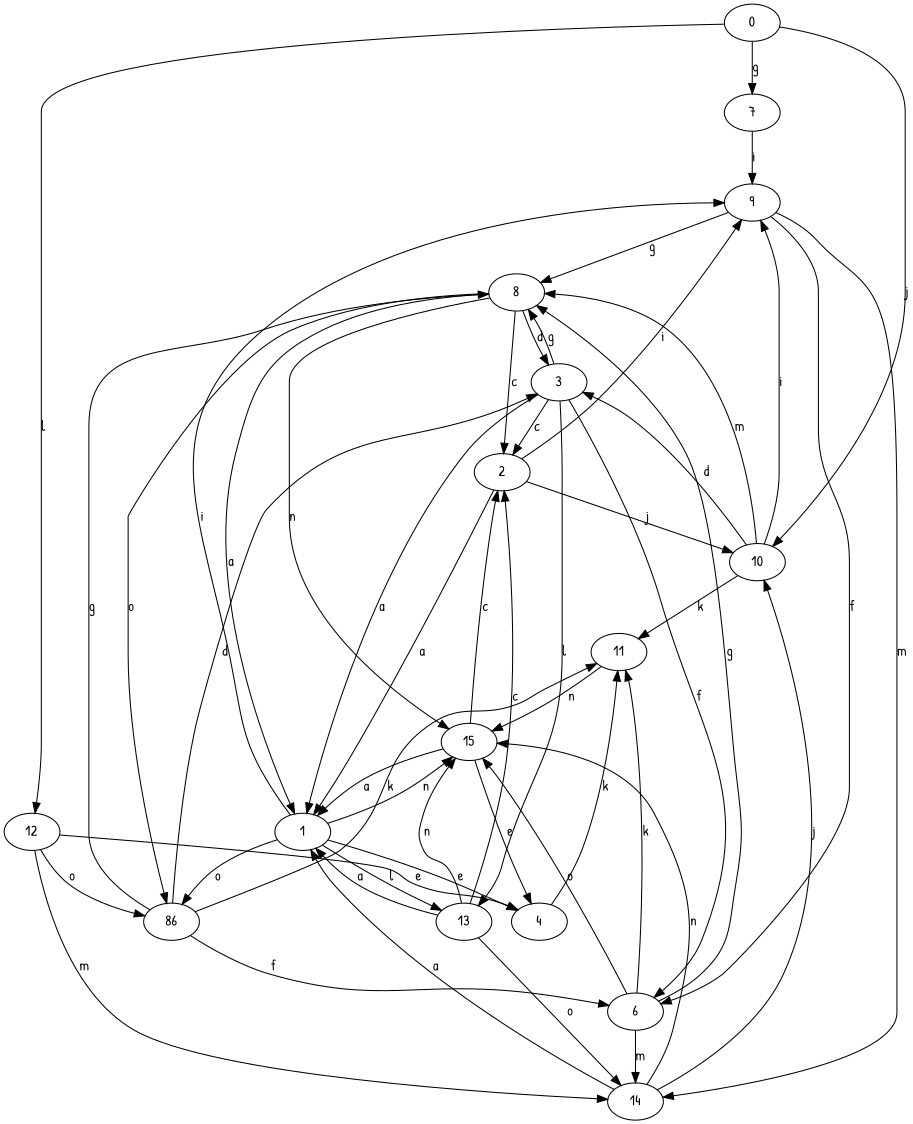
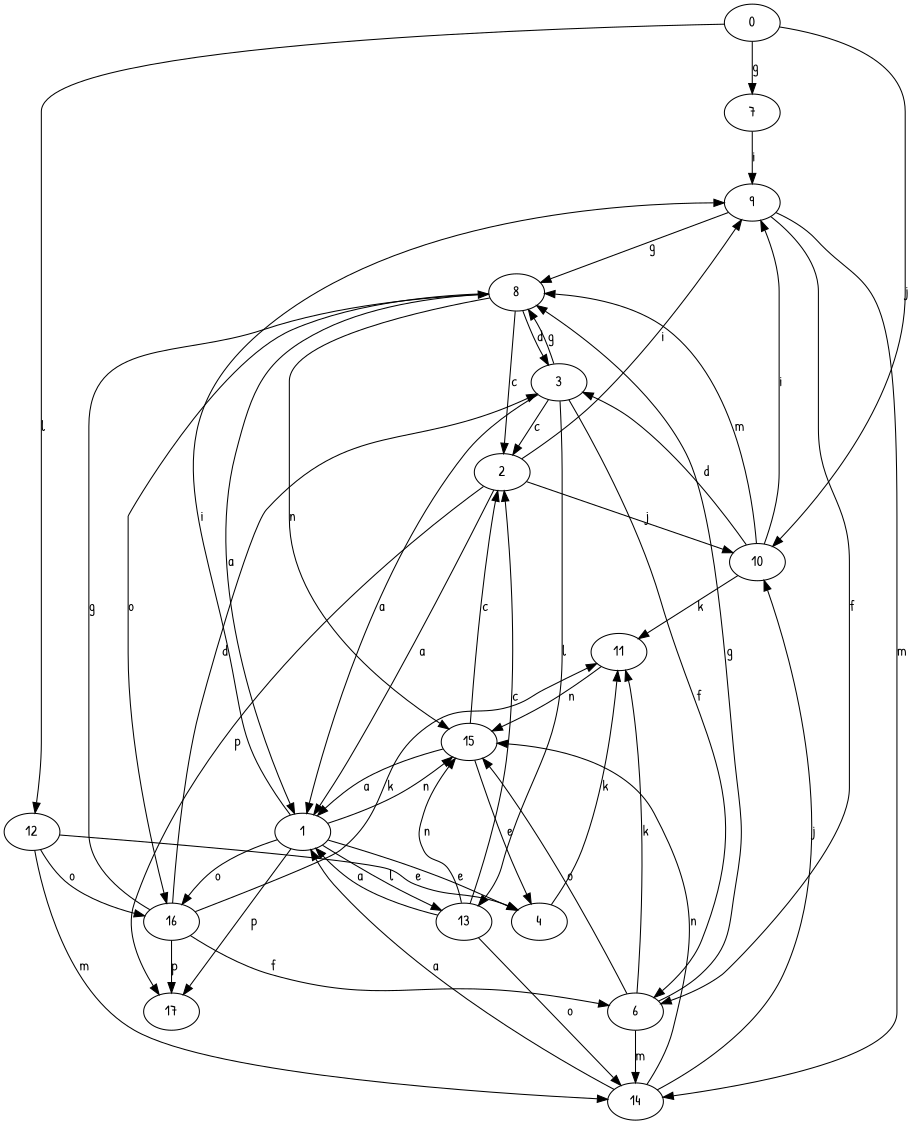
  strict digraph {
    fontname="Patrick Hand"
    node [fontname="Patrick Hand"]
    edge [fontname="Patrick Hand"]
    0
    7
    10
    12
    9
    3
    8
    11
    4
-   16 [label=86]
+   16
    14
    1
    13
    15
+   17
    6
    2
    0 -> 7 [label=g]
    0 -> 10 [label=j]
    0 -> 12 [label=l]
    7 -> 9 [label=i]
    10 -> 9 [label=i]
    10 -> 3 [label=d]
    10 -> 8 [label=m]
    10 -> 11 [label=k]
    12 -> 4 [label=e]
    12 -> 16 [label=o]
    12 -> 14 [label=m]
    9 -> 8 [label=g]
    9 -> 14 [label=m]
    9 -> 6 [label=f]
    3 -> 8 [label=g]
    3 -> 1 [label=a]
    3 -> 13 [label=l]
    3 -> 6 [label=f]
    3 -> 2 [label=c]
    8 -> 3 [label=d]
    8 -> 16 [label=o]
    8 -> 1 [label=a]
    8 -> 15 [label=n]
    8 -> 2 [label=c]
    11 -> 15 [label=n]
    4 -> 11 [label=k]
    16 -> 3 [label=d]
    16 -> 8 [label=g]
    16 -> 11 [label=k]
+   16 -> 17 [label=p]
    16 -> 6 [label=f]
    14 -> 10 [label=j]
    14 -> 1 [label=a]
    14 -> 15 [label=n]
    1 -> 9 [label=i]
    1 -> 4 [label=e]
    1 -> 16 [label=o]
    1 -> 13 [label=l]
    1 -> 15 [label=n]
+   1 -> 17 [label=p]
    13 -> 14 [label=o]
    13 -> 1 [label=a]
    13 -> 15 [label=n]
    13 -> 2 [label=c]
    15 -> 4 [label=e]
    15 -> 1 [label=a]
    15 -> 2 [label=c]
    6 -> 8 [label=g]
    6 -> 11 [label=k]
    6 -> 14 [label=m]
    6 -> 15 [label=o]
    2 -> 10 [label=j]
    2 -> 9 [label=i]
    2 -> 1 [label=a]
+   2 -> 17 [label=p]
  }
